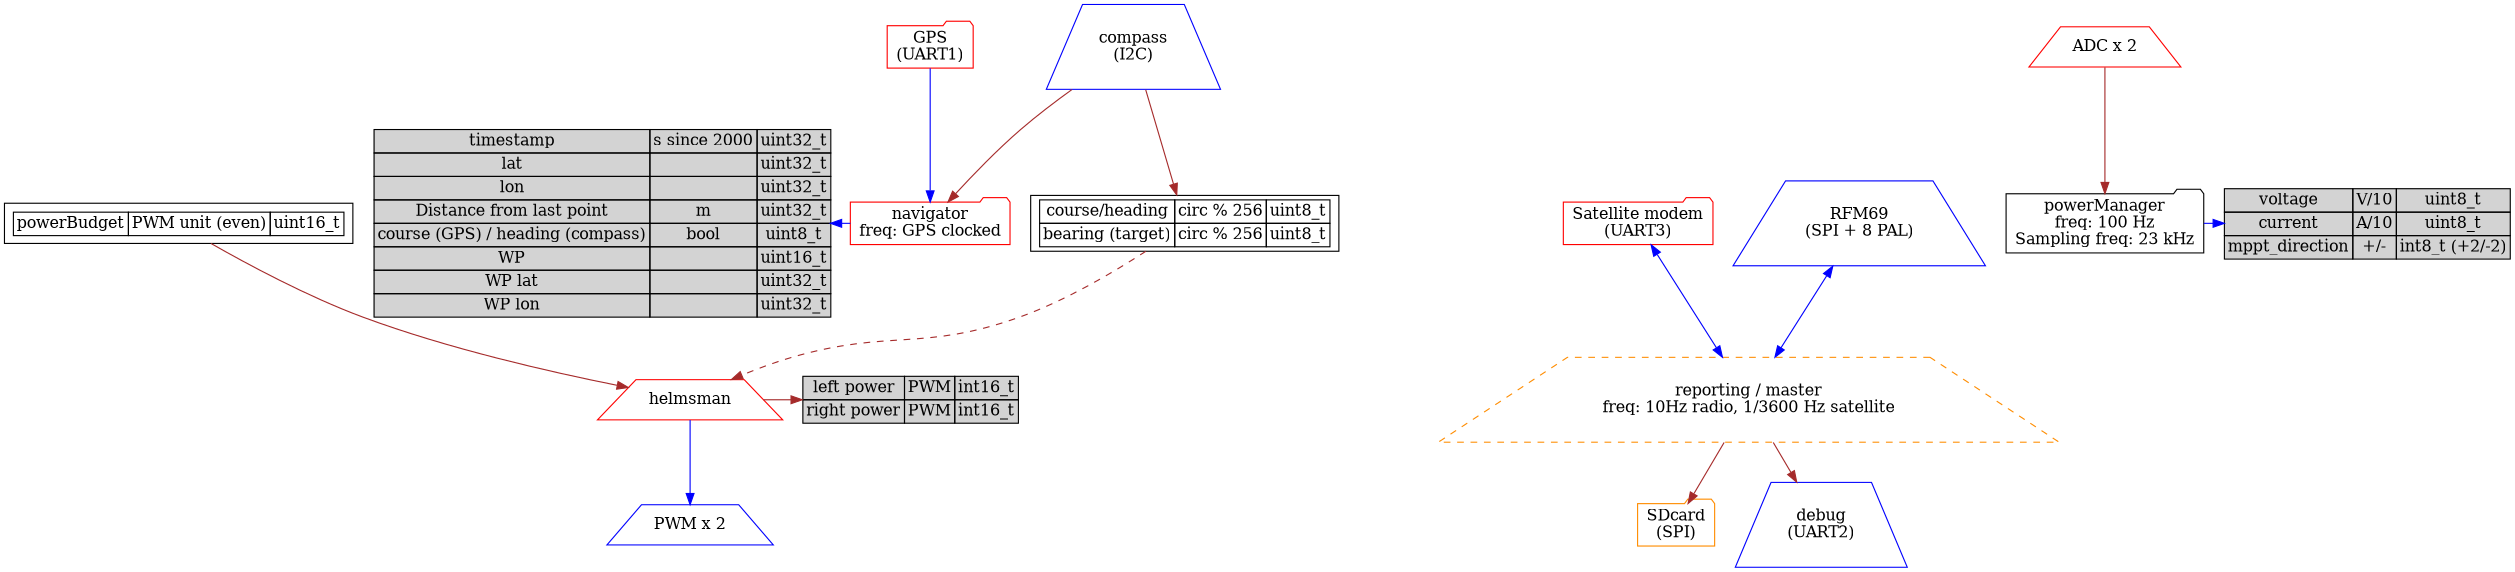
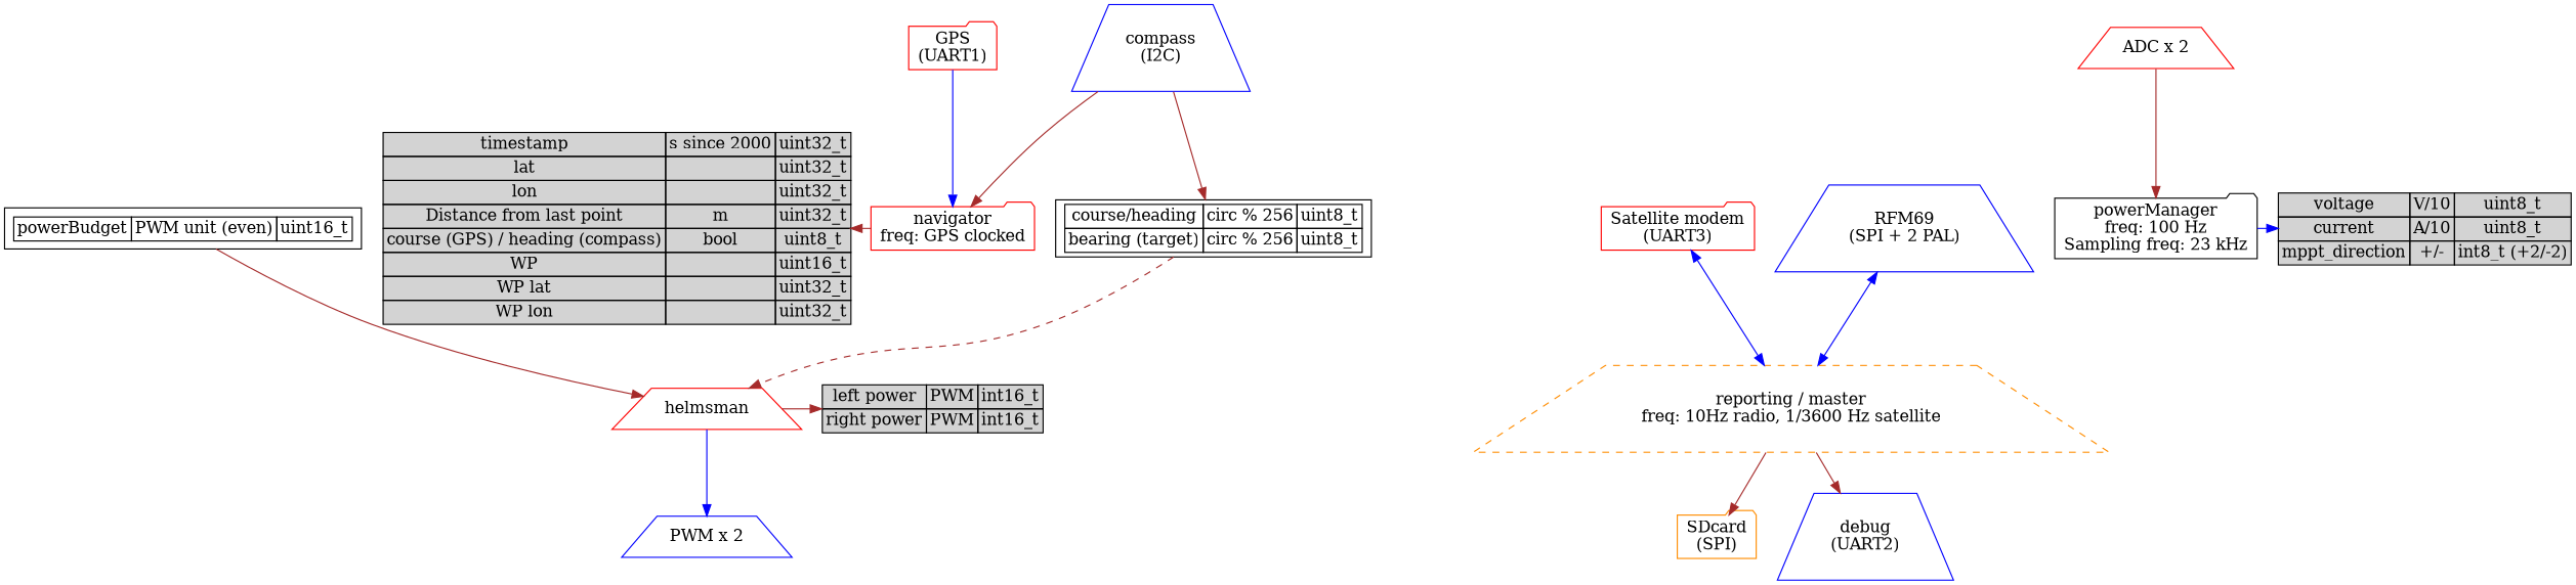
  digraph {
    node [shape=trapezium]
    edge [color=brown]
    helmsman [color=red]
    n2 [label=< <table border='0' cellborder="1" cellspacing="0"  bgcolor="lightgray"> <tr><td>left power</td><td>PWM</td><td>int16_t</td></tr> <tr><td>right power</td><td>PWM</td><td>int16_t</td></tr> </table>> shape=plain]
    n3 [label=< <table border="0" cellborder="1" cellspacing="0"> <tr><td>powerBudget</td><td>PWM unit (even)</td><td>uint16_t</td></tr> </table>> shape=rectangle]
    n4 [color=red label="Satellite modem\n(UART3)" shape=folder]
    n5 [color=black label="powerManager\nfreq: 100 Hz\nSampling freq: 23 kHz" shape=folder]
    n6 [label=< <table border="0" cellborder="1" cellspacing="0" bgcolor="lightgray"> <tr><td>voltage</td><td>V/10</td><td>uint8_t</td></tr> <tr><td>current</td><td>A/10</td><td>uint8_t</td></tr> <tr><td>mppt_direction</td><td>+/-</td><td>int8_t (+2/-2)</td></tr> </table>> shape=plain]
    n7 [color=red label="navigator\nfreq: GPS clocked" shape=folder]
    n8 [label=< <table border='0' cellborder="1" cellspacing="0"  bgcolor="lightgray"> <tr><td>timestamp</td><td>s since 2000</td><td>uint32_t</td></tr> <tr><td>lat</td><td></td><td>uint32_t</td></tr> <tr><td>lon</td><td></td><td>uint32_t</td></tr> <tr><td>Distance from last point</td><td>m</td><td>uint32_t</td></tr> <tr><td>course (GPS) / heading (compass)</td><td>bool</td><td>uint8_t</td></tr> <tr><td>WP</td><td></td><td>uint16_t</td></tr> <tr><td>WP lat</td><td></td><td>uint32_t</td></tr> <tr><td>WP lon</td><td></td><td>uint32_t</td></tr> </table>> shape=plain]
    n9 [color=blue label="PWM x 2"]
    n10 [color=darkorange label="reporting / master\nfreq: 10Hz radio, 1/3600 Hz satellite" style=dashed]
    n11 [color=red label="ADC x 2"]
    n12 [color=red label="GPS\n(UART1)" shape=folder]
    n13 [label=< <table border="0" cellborder="1" cellspacing="0"> <tr><td>course/heading</td><td>circ % 256</td><td>uint8_t</td></tr> <tr><td>bearing (target)</td><td>circ % 256</td><td>uint8_t</td></tr> </table>> shape=rectangle]
    n14 [color=blue label="compass\n(I2C)"]
    n15 [color=darkorange label="SDcard\n(SPI)" shape=folder]
    n16 [color=blue label="debug\n(UART2)"]
-   n17 [color=blue label="RFM69\n(SPI + 8 PAL)"]
+   n17 [color=blue label="RFM69\n(SPI + 2 PAL)"]
    subgraph sub_1 {
      rank=same
      helmsman
      n2
    }
    subgraph sub_2 {
      rank=same
      n3
      n4
    }
    subgraph sub_3 {
      rank=same
      n5
      n6
      n7
      n8
    }
    helmsman -> n2
    helmsman -> n9 [color=blue]
    n3 -> helmsman
    n4 -> n10 [color=blue dir=both]
    n5 -> n6 [color=blue]
-   n8 -> n7 [color=blue dir=back]
+   n8 -> n7 [dir=back]
    n10 -> n15
    n10 -> n16
    n11 -> n5
    n12 -> n7 [color=blue]
    n13 -> helmsman [style=dashed]
    n14 -> n7
    n14 -> n13
    n17 -> n10 [color=blue dir=both]
  }
